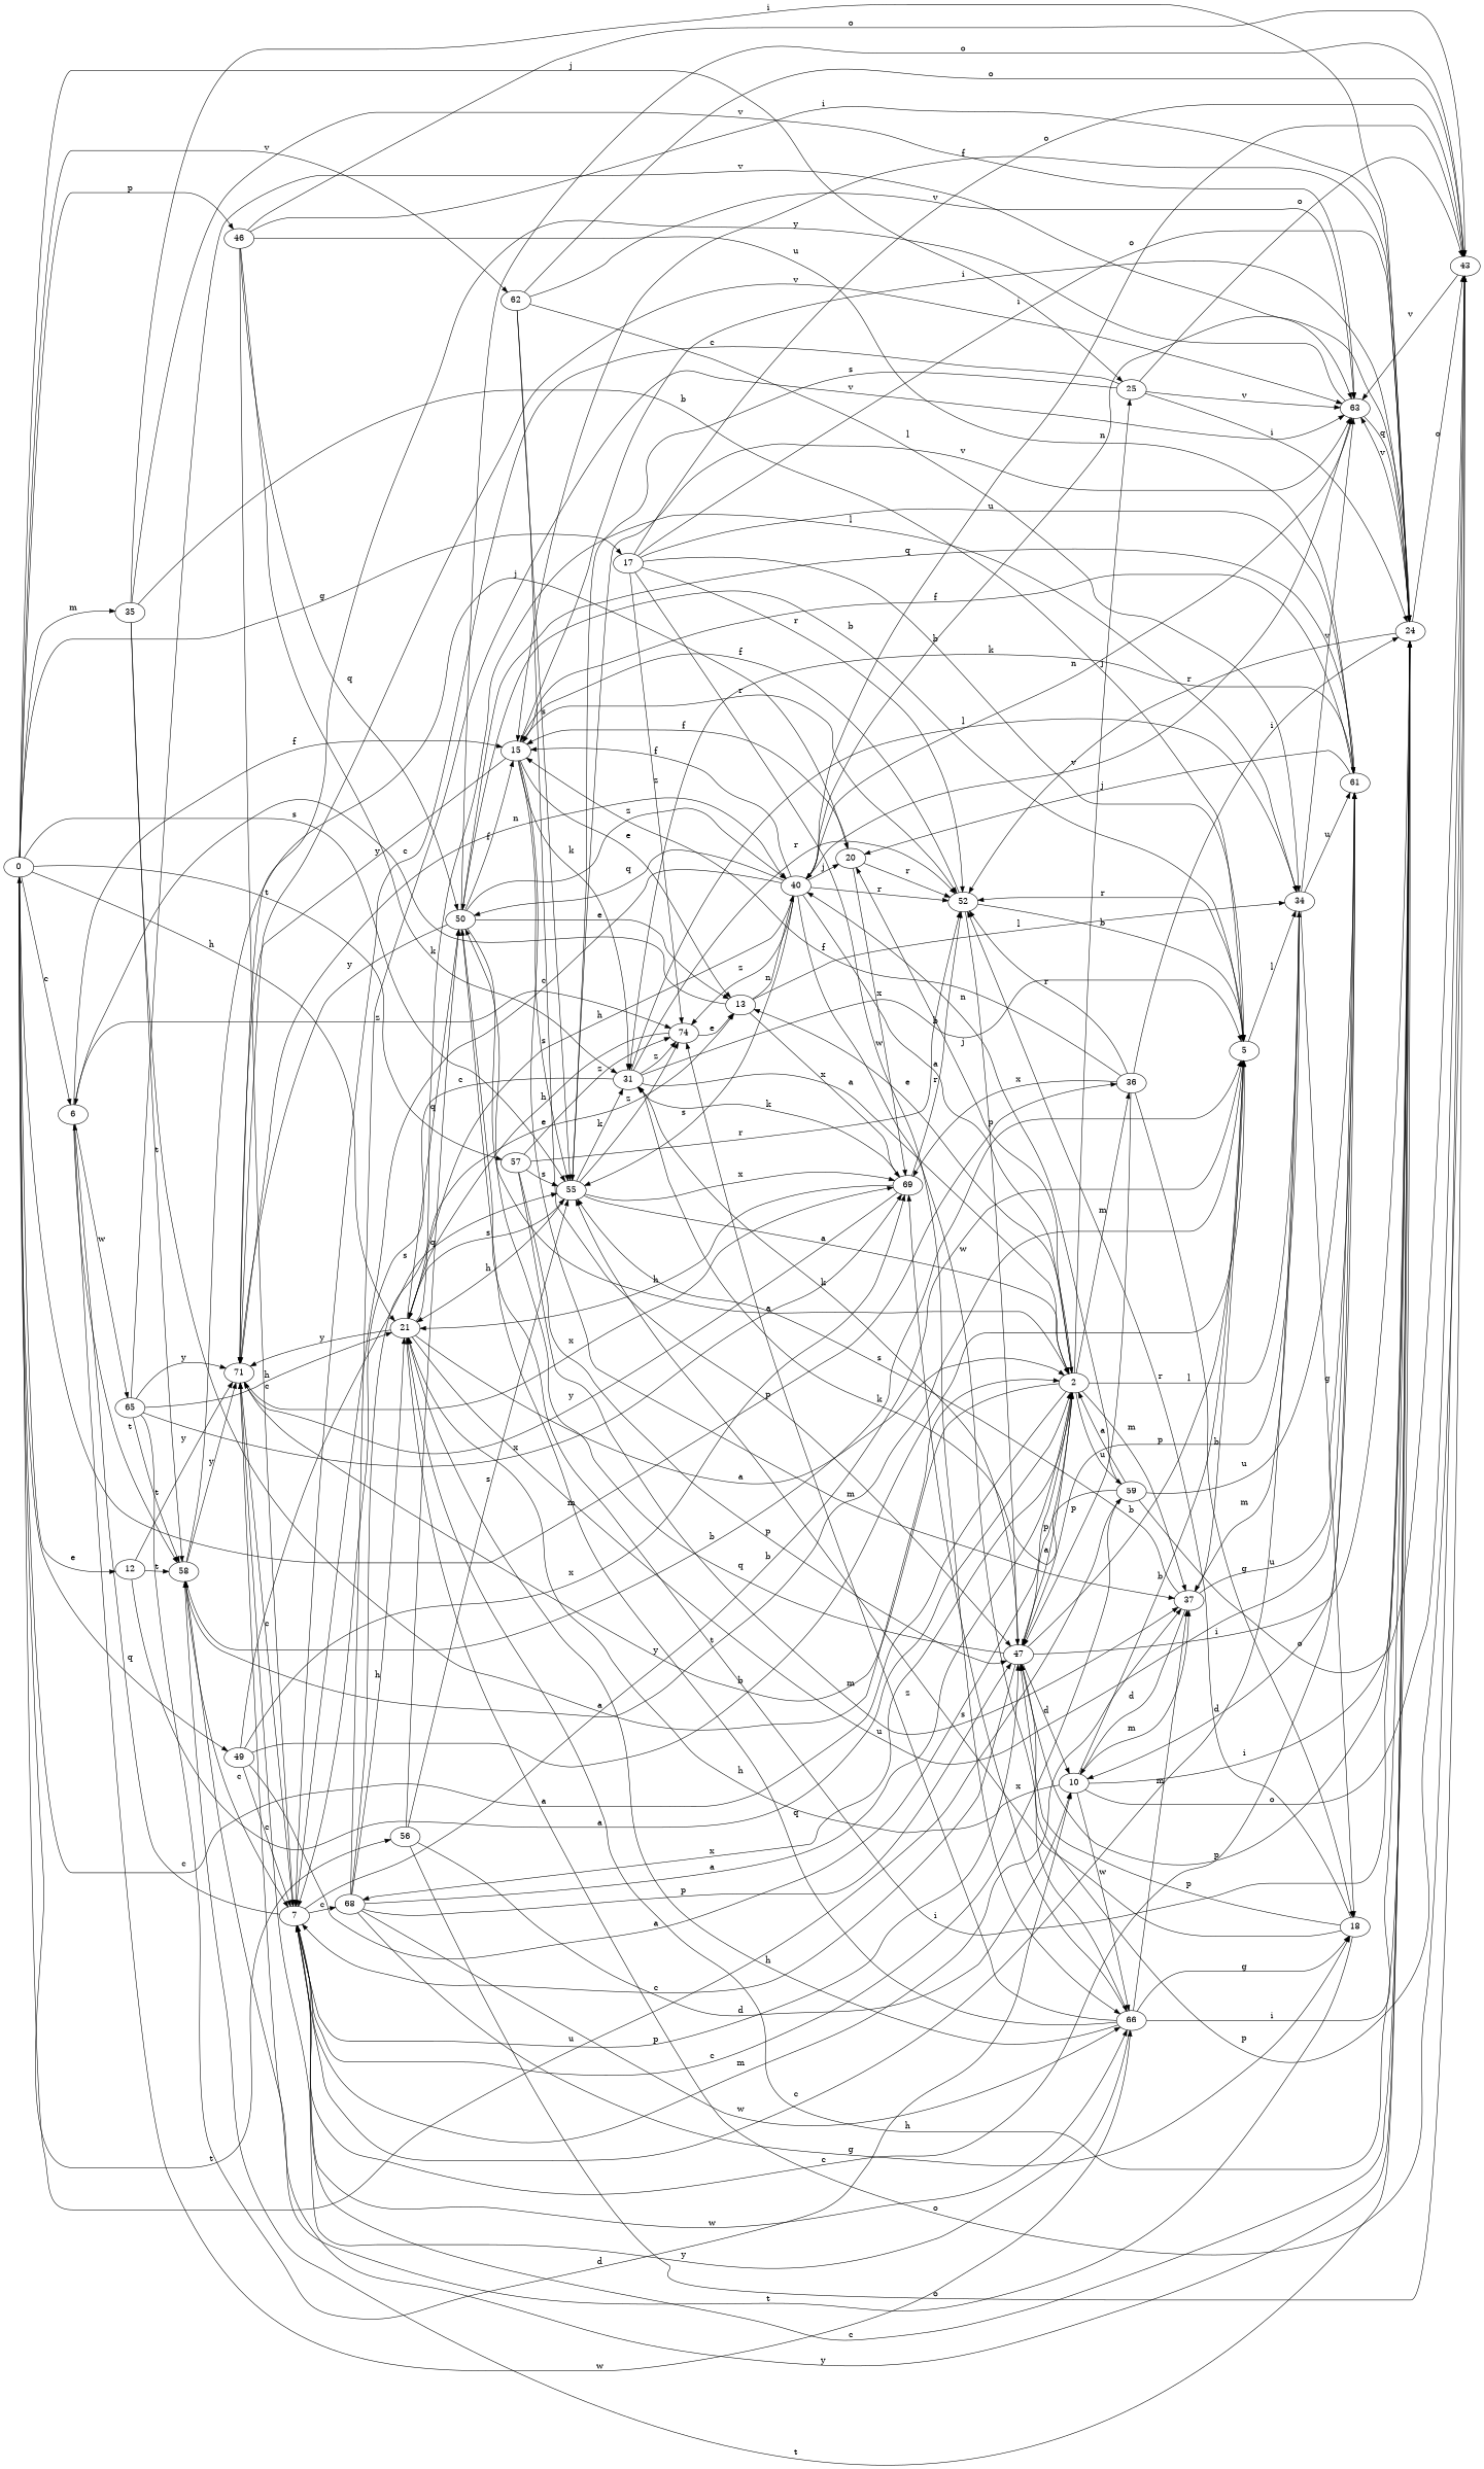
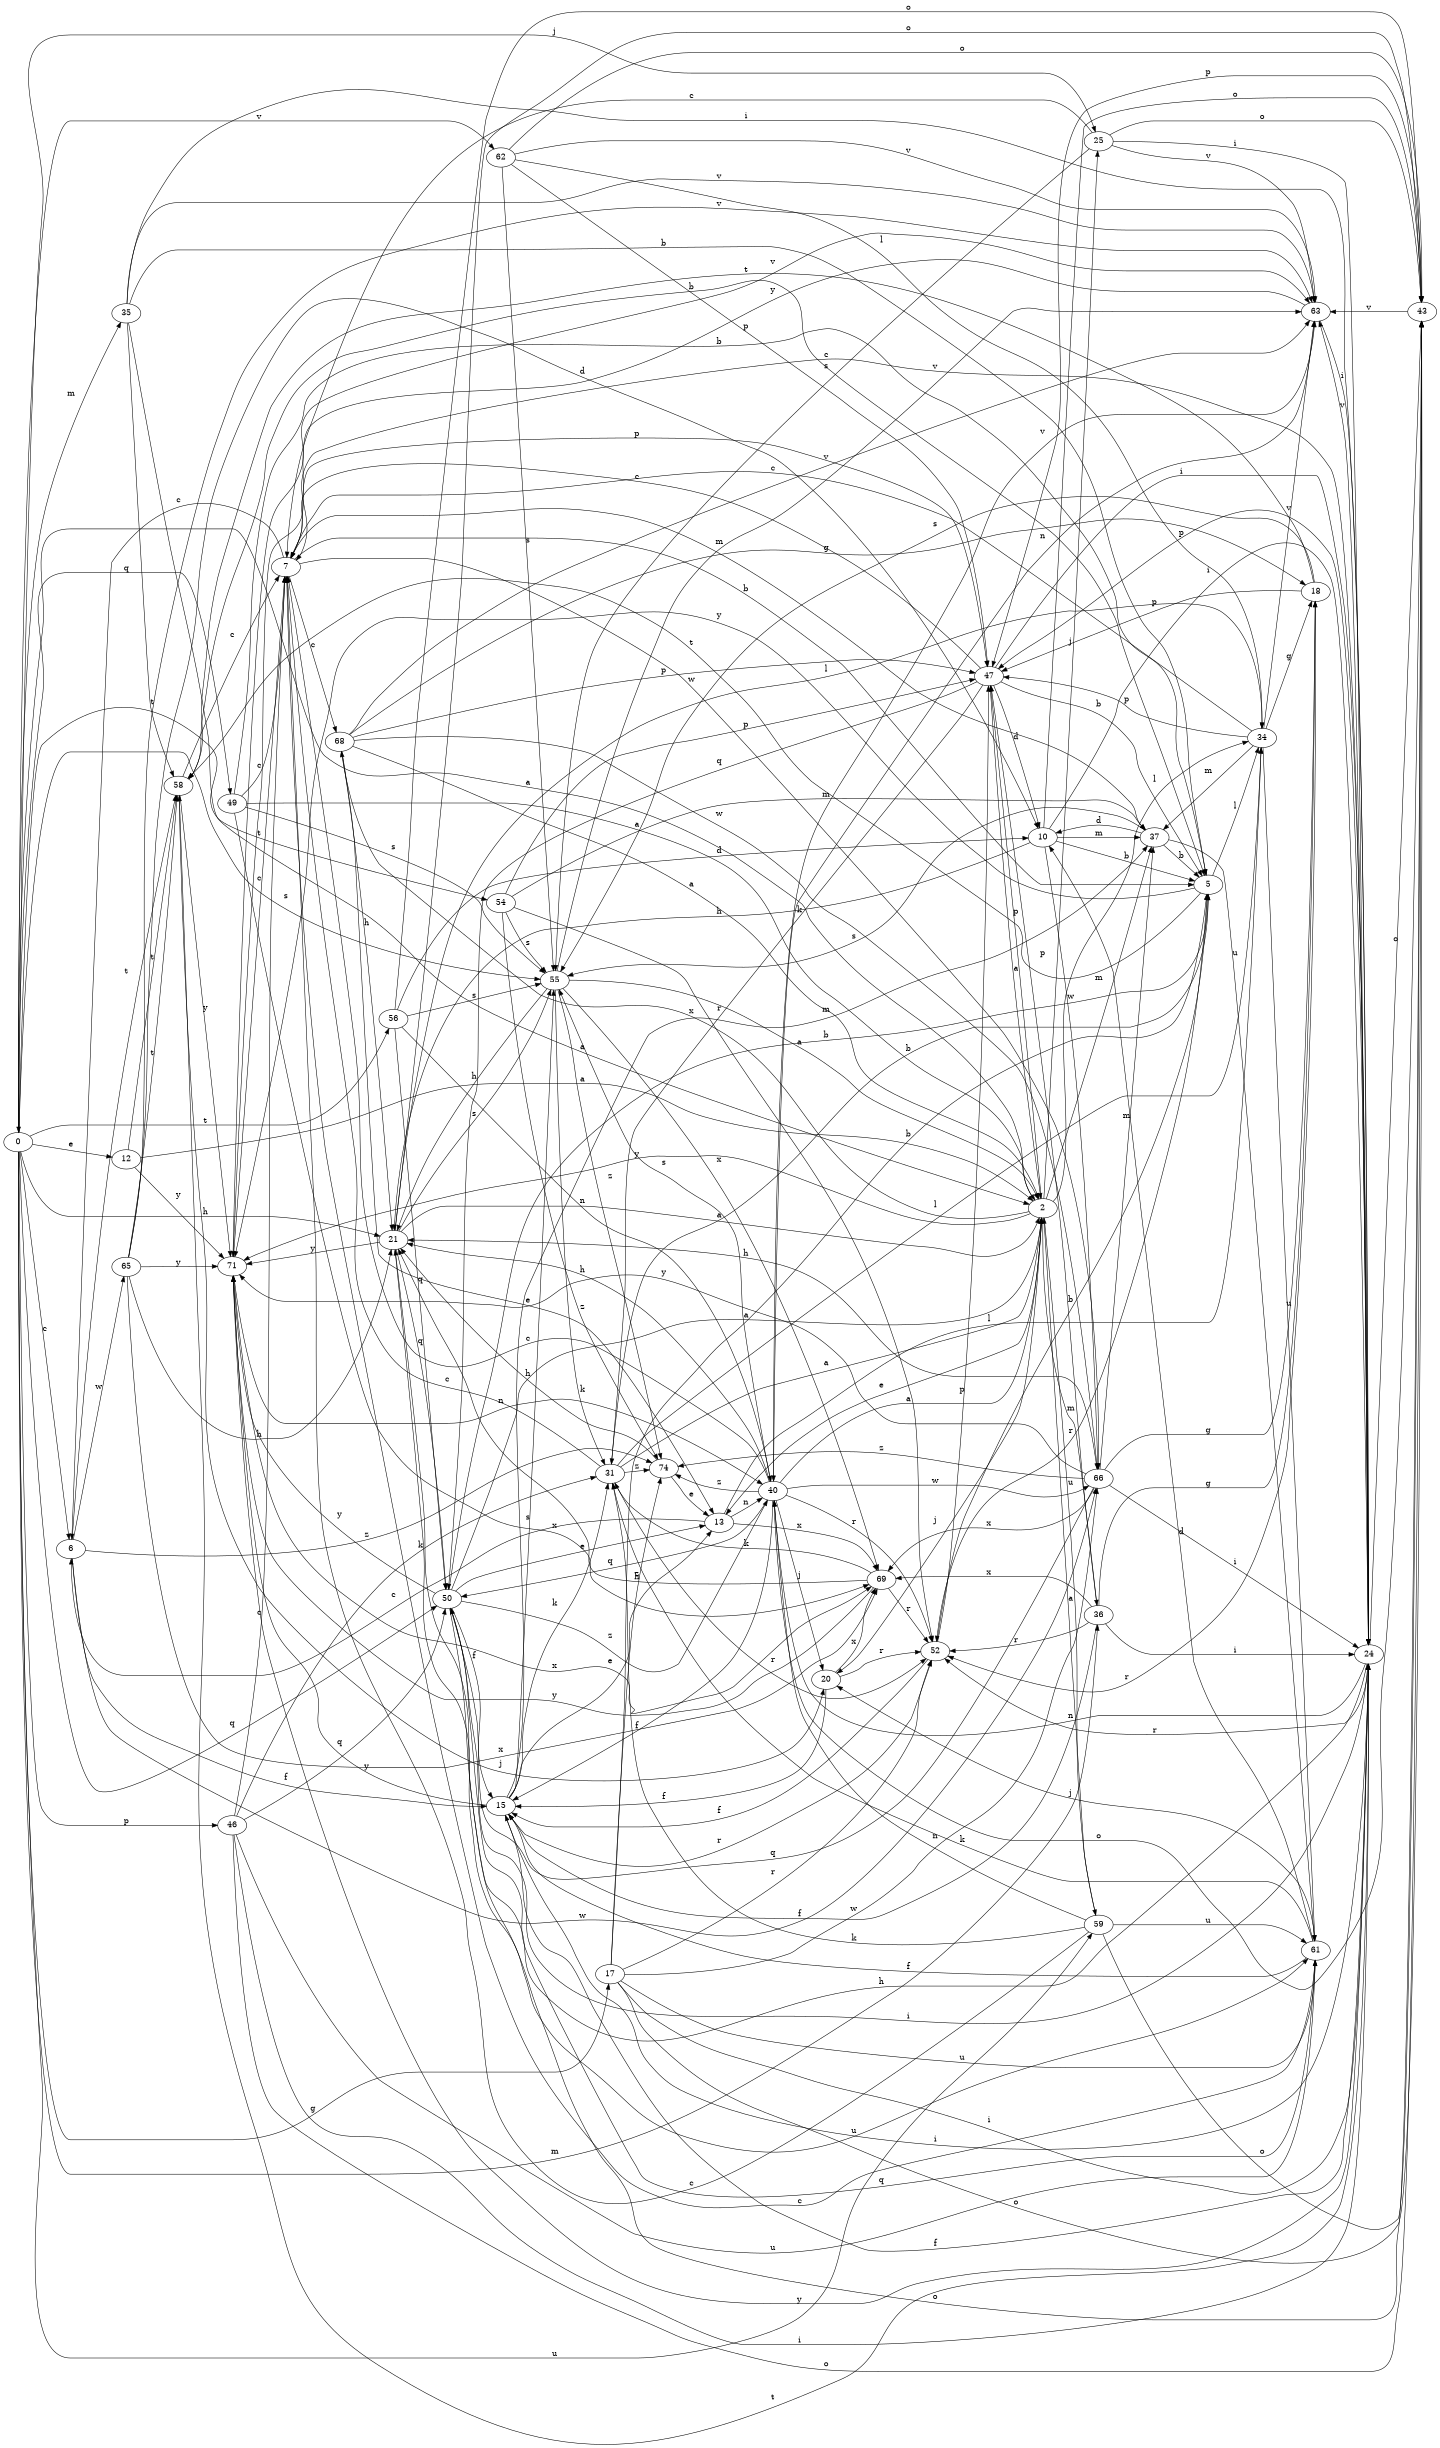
  strict digraph {
    rankdir=LR
    0
    6
    12
    17
    21
    25
    35
    36
    46
    49
    50
    55
    56
-   57
+   57 [label=54]
    59
    62
    58
    15
    65
    66
    74
    2
    71
    5
    52
    24
    43
    61
    34
    7
    63
    47
    69
    18
    31
    13
    40
    10
    37
    n40 [label=20]
    68
    0 -> 6 [label=c]
    0 -> 12 [label=e]
    0 -> 17 [label=g]
    0 -> 21 [label=h]
    0 -> 25 [label=j]
    0 -> 35 [label=m]
    0 -> 36 [label=m]
    0 -> 46 [label=p]
    0 -> 49 [label=q]
+   0 -> 50 [label=q]
    0 -> 55 [label=s]
    0 -> 56 [label=t]
    0 -> 57 [label=t]
    0 -> 59 [label=u]
    0 -> 62 [label=v]
    6 -> 58 [label=t]
    6 -> 15 [label=f]
    6 -> 65 [label=w]
    6 -> 66 [label=w]
    6 -> 74 [label=z]
    12 -> 58 [label=t]
    12 -> 2 [label=a]
    12 -> 71 [label=y]
    17 -> 66 [label=w]
    17 -> 74 [label=z]
    17 -> 5 [label=b]
    17 -> 52 [label=r]
    17 -> 24 [label=i]
    17 -> 43 [label=o]
    17 -> 61 [label=u]
    21 -> 50 [label=q]
    21 -> 55 [label=s]
    21 -> 2 [label=a]
    21 -> 71 [label=y]
    21 -> 43 [label=o]
    21 -> 61 [label=u]
    21 -> 34 [label=l]
    25 -> 55 [label=s]
    25 -> 24 [label=i]
    25 -> 43 [label=o]
    25 -> 7 [label=c]
    25 -> 63 [label=v]
    35 -> 58 [label=t]
    35 -> 2 [label=a]
    35 -> 5 [label=b]
    35 -> 24 [label=i]
    35 -> 63 [label=v]
    36 -> 15 [label=f]
    36 -> 52 [label=r]
    36 -> 24 [label=i]
    36 -> 47 [label=p]
    36 -> 69 [label=x]
    36 -> 18 [label=g]
    46 -> 50 [label=q]
    46 -> 24 [label=i]
    46 -> 43 [label=o]
    46 -> 61 [label=u]
    46 -> 7 [label=c]
    46 -> 31 [label=k]
    49 -> 55 [label=s]
    49 -> 2 [label=a]
    49 -> 5 [label=b]
    49 -> 7 [label=c]
    49 -> 69 [label=x]
    50 -> 15 [label=f]
    50 -> 2 [label=a]
    50 -> 71 [label=y]
    50 -> 5 [label=b]
    50 -> 24 [label=i]
    50 -> 43 [label=o]
    50 -> 13 [label=e]
    50 -> 40 [label=z]
    55 -> 21 [label=h]
    55 -> 74 [label=z]
    55 -> 2 [label=a]
    55 -> 63 [label=v]
    55 -> 69 [label=x]
    55 -> 31 [label=k]
    56 -> 50 [label=q]
    56 -> 55 [label=s]
    56 -> 43 [label=o]
+   56 -> 40 [label=n]
    56 -> 10 [label=d]
    57 -> 55 [label=s]
    57 -> 74 [label=z]
    57 -> 52 [label=r]
    57 -> 47 [label=p]
    57 -> 37 [label=m]
    59 -> 2 [label=a]
    59 -> 43 [label=o]
    59 -> 61 [label=u]
    59 -> 7 [label=c]
    59 -> 31 [label=k]
    59 -> 40 [label=n]
    62 -> 55 [label=s]
    62 -> 43 [label=o]
    62 -> 34 [label=l]
    62 -> 63 [label=v]
    62 -> 47 [label=p]
    58 -> 71 [label=y]
    58 -> 5 [label=b]
    58 -> 7 [label=c]
    58 -> n40 [label=j]
    15 -> 55 [label=s]
    15 -> 71 [label=y]
    15 -> 52 [label=r]
    15 -> 24 [label=i]
    15 -> 31 [label=k]
    15 -> 13 [label=e]
    15 -> 37 [label=m]
    65 -> 21 [label=h]
    65 -> 58 [label=t]
    65 -> 71 [label=y]
    65 -> 63 [label=v]
    65 -> 69 [label=x]
    65 -> 10 [label=d]
    66 -> 21 [label=h]
    66 -> 50 [label=q]
    66 -> 74 [label=z]
    66 -> 71 [label=y]
    66 -> 24 [label=i]
    66 -> 69 [label=x]
    66 -> 18 [label=g]
    66 -> 37 [label=m]
    74 -> 21 [label=h]
    74 -> 13 [label=e]
    2 -> 0 [label=a]
    2 -> 25 [label=j]
    2 -> 36 [label=m]
    2 -> 59 [label=u]
    2 -> 71 [label=y]
    2 -> 34 [label=l]
    2 -> 47 [label=p]
    2 -> 13 [label=e]
    2 -> 37 [label=m]
    2 -> n40 [label=j]
    2 -> 68 [label=x]
    71 -> 7 [label=c]
    71 -> 63 [label=v]
    71 -> 69 [label=x]
    71 -> 40 [label=n]
    5 -> 58 [label=t]
+   5 -> 71 [label=y]
    5 -> 52 [label=r]
    5 -> 34 [label=l]
    52 -> 15 [label=f]
    52 -> 5 [label=b]
    52 -> 47 [label=p]
    24 -> 21 [label=h]
    24 -> 58 [label=t]
    24 -> 15 [label=f]
    24 -> 71 [label=y]
    24 -> 52 [label=r]
    24 -> 43 [label=o]
    24 -> 7 [label=c]
    24 -> 63 [label=v]
    24 -> 47 [label=p]
    24 -> 40 [label=n]
    43 -> 63 [label=v]
    43 -> 47 [label=p]
    61 -> 50 [label=q]
    61 -> 15 [label=f]
    61 -> 7 [label=c]
    61 -> 31 [label=k]
    61 -> 10 [label=d]
    61 -> n40 [label=j]
    34 -> 61 [label=u]
    34 -> 7 [label=c]
    34 -> 63 [label=v]
    34 -> 47 [label=p]
    34 -> 18 [label=g]
    34 -> 37 [label=m]
    7 -> 6 [label=c]
    7 -> 66 [label=w]
    7 -> 5 [label=b]
    7 -> 47 [label=p]
    7 -> 37 [label=m]
    7 -> 68 [label=c]
    63 -> 71 [label=y]
-   63 -> 24 [label=q]
+   63 -> 24 [label=i]
    63 -> 40 [label=n]
    47 -> 50 [label=q]
    47 -> 2 [label=a]
    47 -> 5 [label=b]
    47 -> 24 [label=i]
    47 -> 7 [label=c]
    47 -> 31 [label=k]
    47 -> 10 [label=d]
    69 -> 21 [label=h]
    69 -> 71 [label=y]
    69 -> 52 [label=r]
    69 -> 31 [label=k]
    18 -> 55 [label=s]
    18 -> 58 [label=t]
    18 -> 52 [label=r]
    18 -> 47 [label=p]
    31 -> 74 [label=z]
    31 -> 2 [label=a]
    31 -> 5 [label=b]
    31 -> 52 [label=r]
    31 -> 34 [label=l]
    31 -> 7 [label=c]
    13 -> 6 [label=c]
    13 -> 34 [label=l]
    13 -> 69 [label=x]
    13 -> 40 [label=n]
    40 -> 21 [label=h]
    40 -> 50 [label=q]
    40 -> 55 [label=s]
    40 -> 15 [label=f]
    40 -> 66 [label=w]
    40 -> 74 [label=z]
    40 -> 2 [label=a]
    40 -> 52 [label=r]
    40 -> 43 [label=o]
    40 -> 7 [label=c]
    40 -> 63 [label=v]
    40 -> n40 [label=j]
    10 -> 21 [label=h]
    10 -> 66 [label=w]
    10 -> 5 [label=b]
    10 -> 24 [label=i]
    10 -> 43 [label=o]
    10 -> 37 [label=m]
    37 -> 55 [label=s]
    37 -> 5 [label=b]
    37 -> 61 [label=u]
    37 -> 10 [label=d]
    n40 -> 15 [label=f]
    n40 -> 52 [label=r]
    n40 -> 69 [label=x]
    68 -> 21 [label=h]
    68 -> 66 [label=w]
    68 -> 2 [label=a]
    68 -> 63 [label=v]
    68 -> 47 [label=p]
    68 -> 18 [label=g]
    68 -> 13 [label=e]
  }
